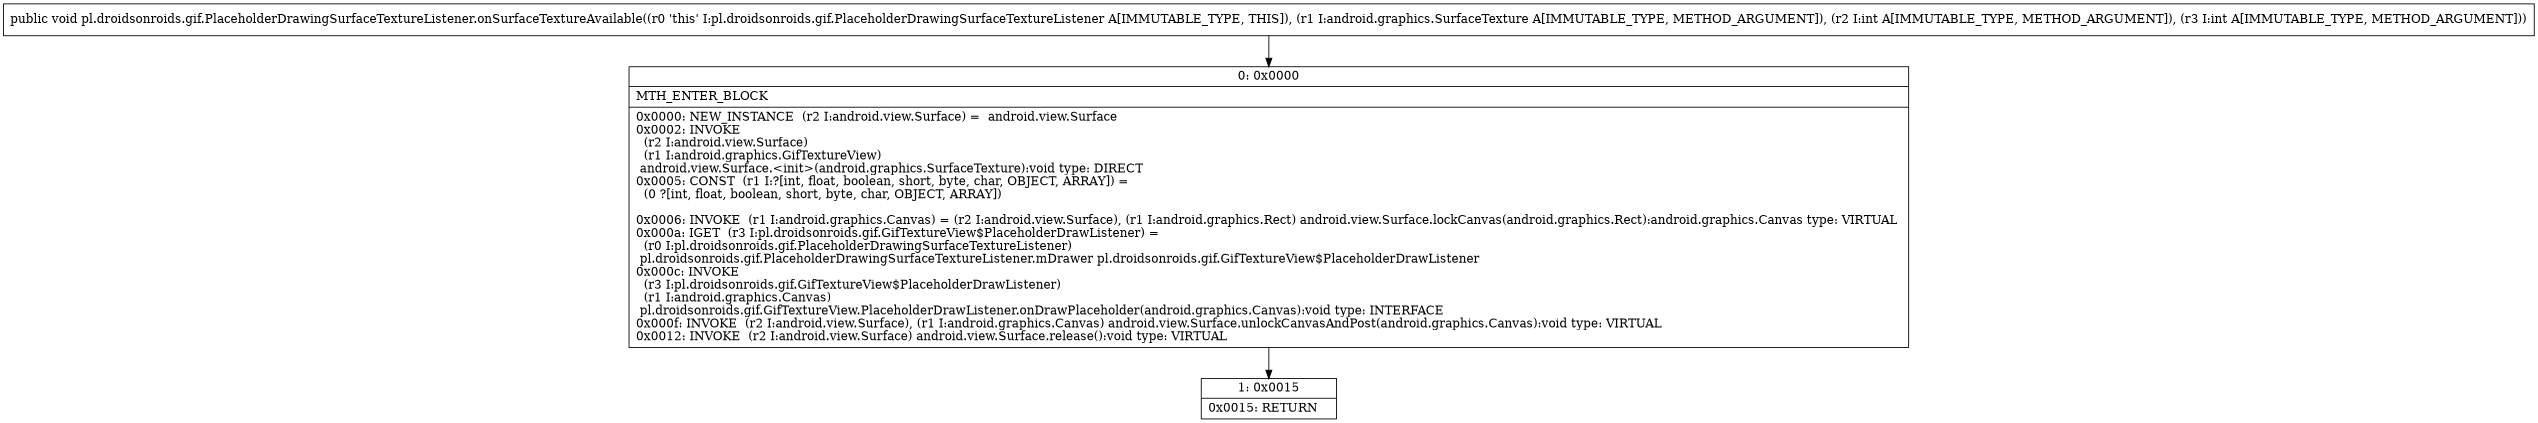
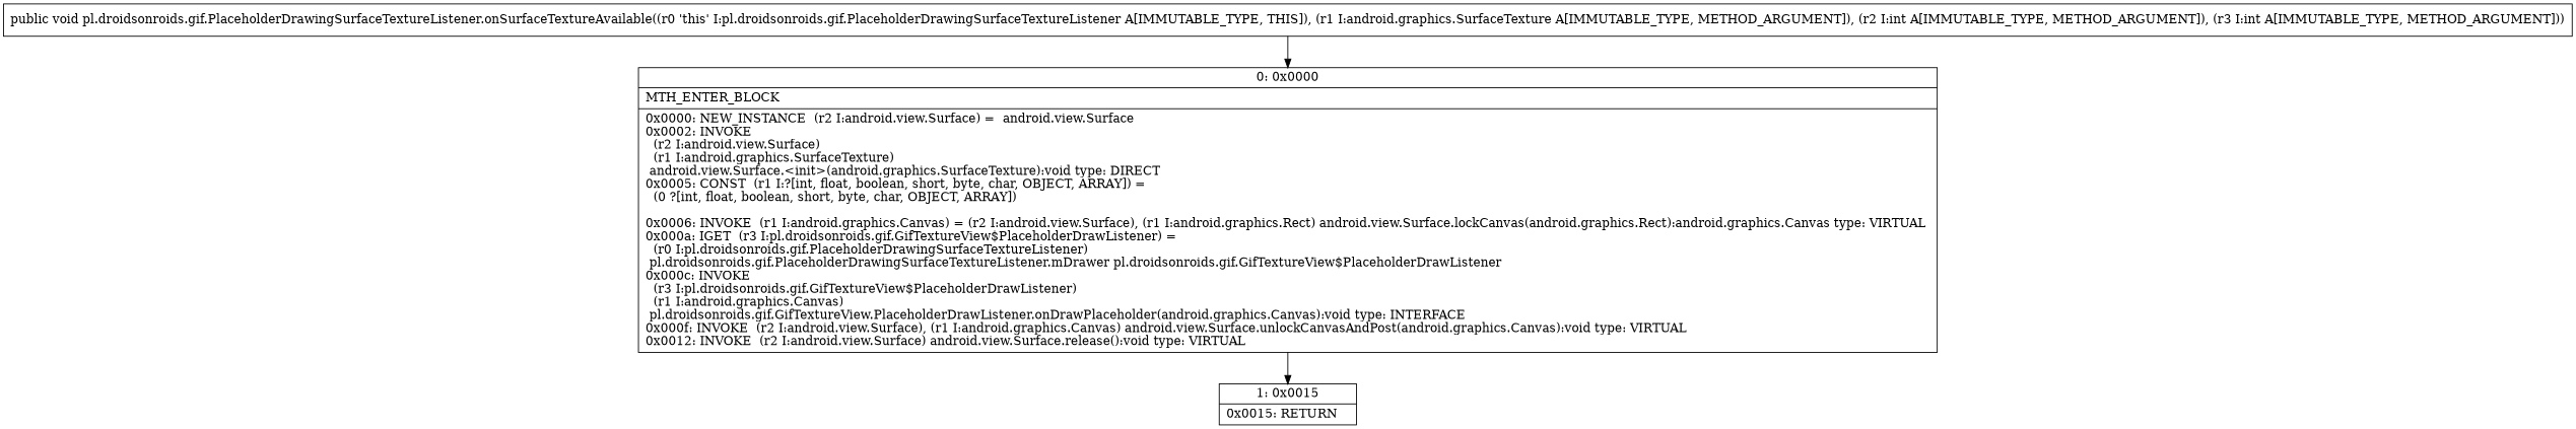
  digraph {
    fontname="DejaVu Serif"
    node [shape=record fontname="DejaVu Serif"]
    edge [fontname="DejaVu Serif"]
-   n1 [label="{0\:\ 0x0000|MTH_ENTER_BLOCK\l|0x0000: NEW_INSTANCE  (r2 I:android.view.Surface) =  android.view.Surface \l0x0002: INVOKE  \l  (r2 I:android.view.Surface)\l  (r1 I:android.graphics.GifTextureView)\l android.view.Surface.\<init\>(android.graphics.SurfaceTexture):void type: DIRECT \l0x0005: CONST  (r1 I:?[int, float, boolean, short, byte, char, OBJECT, ARRAY]) = \l  (0 ?[int, float, boolean, short, byte, char, OBJECT, ARRAY])\l \l0x0006: INVOKE  (r1 I:android.graphics.Canvas) = (r2 I:android.view.Surface), (r1 I:android.graphics.Rect) android.view.Surface.lockCanvas(android.graphics.Rect):android.graphics.Canvas type: VIRTUAL \l0x000a: IGET  (r3 I:pl.droidsonroids.gif.GifTextureView$PlaceholderDrawListener) = \l  (r0 I:pl.droidsonroids.gif.PlaceholderDrawingSurfaceTextureListener)\l pl.droidsonroids.gif.PlaceholderDrawingSurfaceTextureListener.mDrawer pl.droidsonroids.gif.GifTextureView$PlaceholderDrawListener \l0x000c: INVOKE  \l  (r3 I:pl.droidsonroids.gif.GifTextureView$PlaceholderDrawListener)\l  (r1 I:android.graphics.Canvas)\l pl.droidsonroids.gif.GifTextureView.PlaceholderDrawListener.onDrawPlaceholder(android.graphics.Canvas):void type: INTERFACE \l0x000f: INVOKE  (r2 I:android.view.Surface), (r1 I:android.graphics.Canvas) android.view.Surface.unlockCanvasAndPost(android.graphics.Canvas):void type: VIRTUAL \l0x0012: INVOKE  (r2 I:android.view.Surface) android.view.Surface.release():void type: VIRTUAL \l}"]
+   n1 [label="{0\:\ 0x0000|MTH_ENTER_BLOCK\l|0x0000: NEW_INSTANCE  (r2 I:android.view.Surface) =  android.view.Surface \l0x0002: INVOKE  \l  (r2 I:android.view.Surface)\l  (r1 I:android.graphics.SurfaceTexture)\l android.view.Surface.\<init\>(android.graphics.SurfaceTexture):void type: DIRECT \l0x0005: CONST  (r1 I:?[int, float, boolean, short, byte, char, OBJECT, ARRAY]) = \l  (0 ?[int, float, boolean, short, byte, char, OBJECT, ARRAY])\l \l0x0006: INVOKE  (r1 I:android.graphics.Canvas) = (r2 I:android.view.Surface), (r1 I:android.graphics.Rect) android.view.Surface.lockCanvas(android.graphics.Rect):android.graphics.Canvas type: VIRTUAL \l0x000a: IGET  (r3 I:pl.droidsonroids.gif.GifTextureView$PlaceholderDrawListener) = \l  (r0 I:pl.droidsonroids.gif.PlaceholderDrawingSurfaceTextureListener)\l pl.droidsonroids.gif.PlaceholderDrawingSurfaceTextureListener.mDrawer pl.droidsonroids.gif.GifTextureView$PlaceholderDrawListener \l0x000c: INVOKE  \l  (r3 I:pl.droidsonroids.gif.GifTextureView$PlaceholderDrawListener)\l  (r1 I:android.graphics.Canvas)\l pl.droidsonroids.gif.GifTextureView.PlaceholderDrawListener.onDrawPlaceholder(android.graphics.Canvas):void type: INTERFACE \l0x000f: INVOKE  (r2 I:android.view.Surface), (r1 I:android.graphics.Canvas) android.view.Surface.unlockCanvasAndPost(android.graphics.Canvas):void type: VIRTUAL \l0x0012: INVOKE  (r2 I:android.view.Surface) android.view.Surface.release():void type: VIRTUAL \l}"]
    n2 [label="{1\:\ 0x0015|0x0015: RETURN   \l}"]
    n3 [label="{public void pl.droidsonroids.gif.PlaceholderDrawingSurfaceTextureListener.onSurfaceTextureAvailable((r0 'this' I:pl.droidsonroids.gif.PlaceholderDrawingSurfaceTextureListener A[IMMUTABLE_TYPE, THIS]), (r1 I:android.graphics.SurfaceTexture A[IMMUTABLE_TYPE, METHOD_ARGUMENT]), (r2 I:int A[IMMUTABLE_TYPE, METHOD_ARGUMENT]), (r3 I:int A[IMMUTABLE_TYPE, METHOD_ARGUMENT])) }"]
    n1 -> n2
    n3 -> n1
  }
